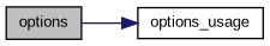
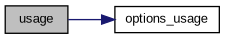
  digraph {
    rankdir=LR
    fontname="Liberation Sans"
    node [color=black fontname="Liberation Sans" fontsize=10 shape=record]
-   n1 [fillcolor=grey75 fontcolor=black height=0.2 label=options style=filled width=0.4]
+   n1 [fillcolor=grey75 fontcolor=black height=0.2 label=usage style=filled width=0.4]
    n2 [height=0.2 label=options_usage width=0.4]
    n1 -> n2 [color=midnightblue fontname="Liberation Sans" fontsize=10 labelfontname=FreeSans labelfontsize=10 style=solid]
  }
